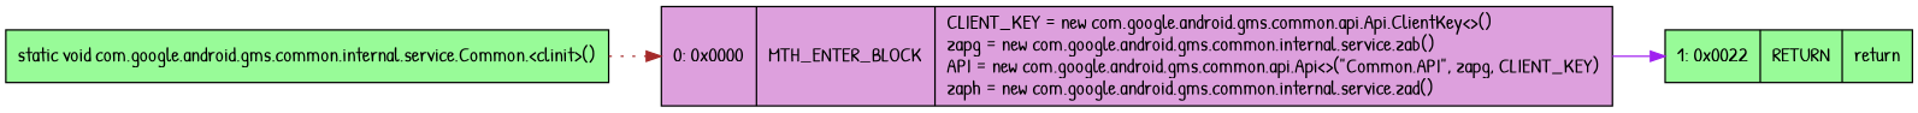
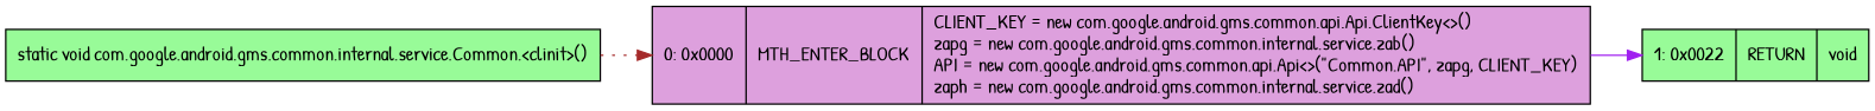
  digraph {
    rankdir=LR
    fontname="Patrick Hand"
    node [shape=record style=filled fillcolor=palegreen fontname="Patrick Hand"]
    edge [fontname="Patrick Hand"]
    n1 [label="{0\:\ 0x0000|MTH_ENTER_BLOCK\l|CLIENT_KEY = new com.google.android.gms.common.api.Api.ClientKey\<\>()\lzapg = new com.google.android.gms.common.internal.service.zab()\lAPI = new com.google.android.gms.common.api.Api\<\>(\"Common.API\", zapg, CLIENT_KEY)\lzaph = new com.google.android.gms.common.internal.service.zad()\l}" fillcolor=plum]
-   n2 [label="{1\:\ 0x0022|RETURN\l|return\l}"]
+   n2 [label="{1\:\ 0x0022|RETURN\l|void\l}"]
    n3 [label="{static void com.google.android.gms.common.internal.service.Common.\<clinit\>() }"]
    n1 -> n2 [color=purple style=solid]
    n3 -> n1 [color=brown style=dotted]
  }
